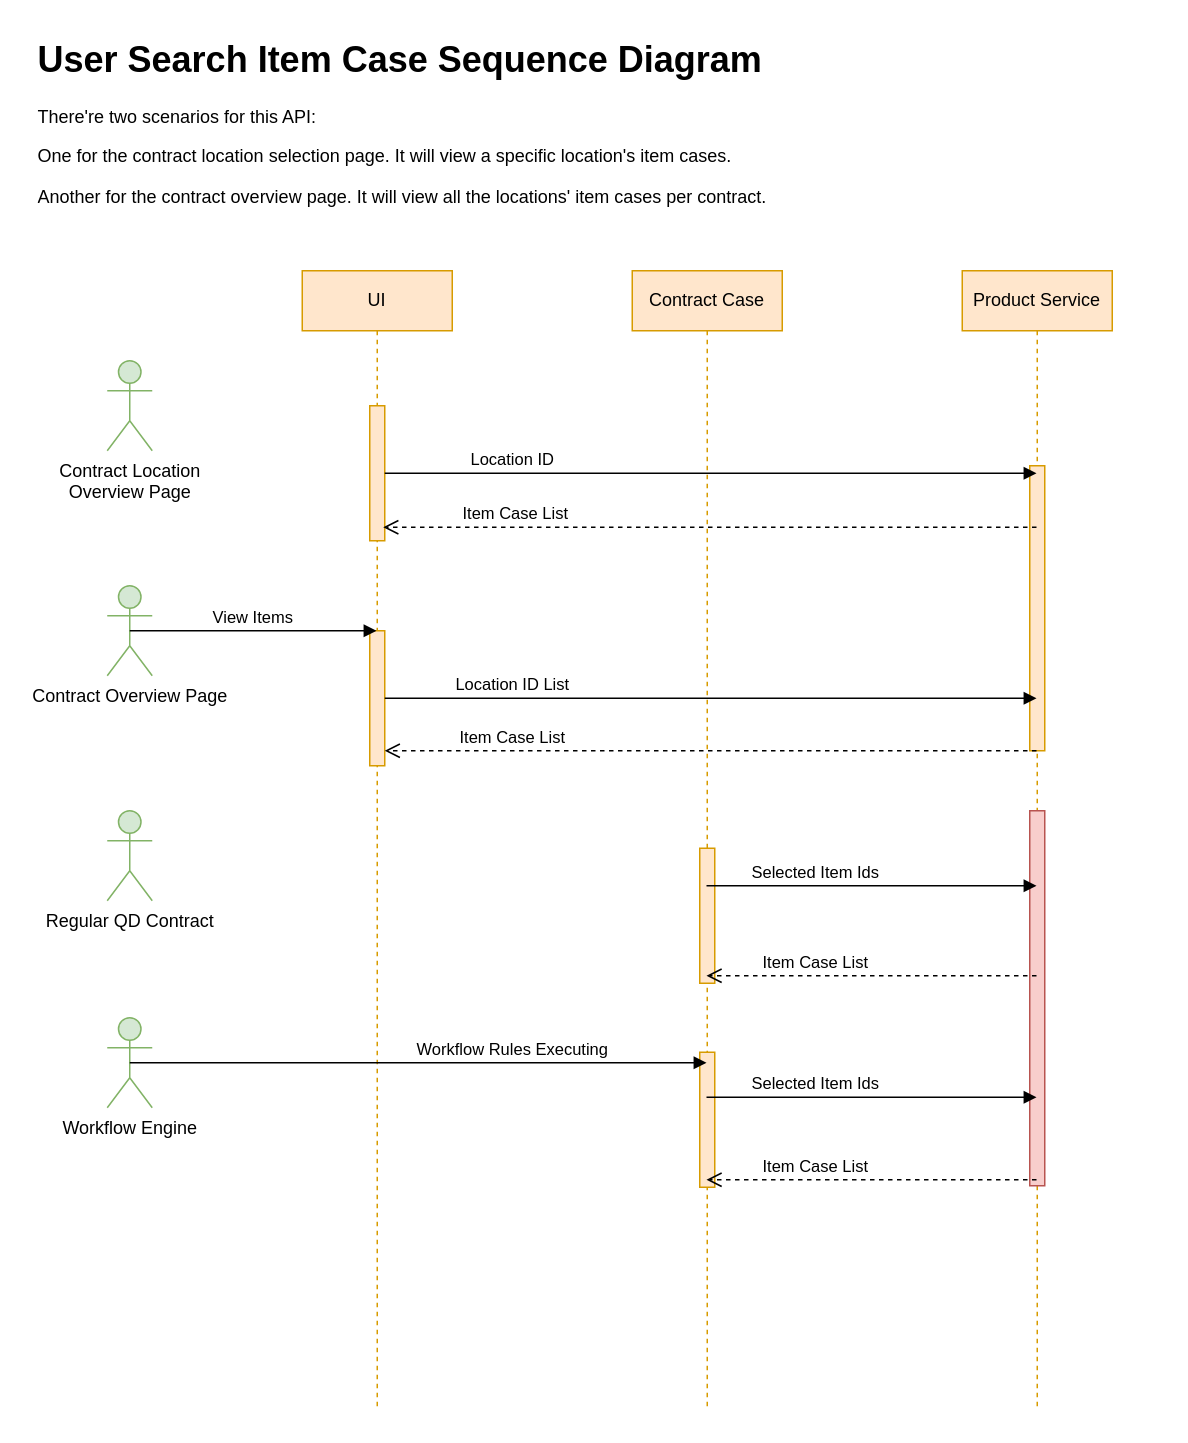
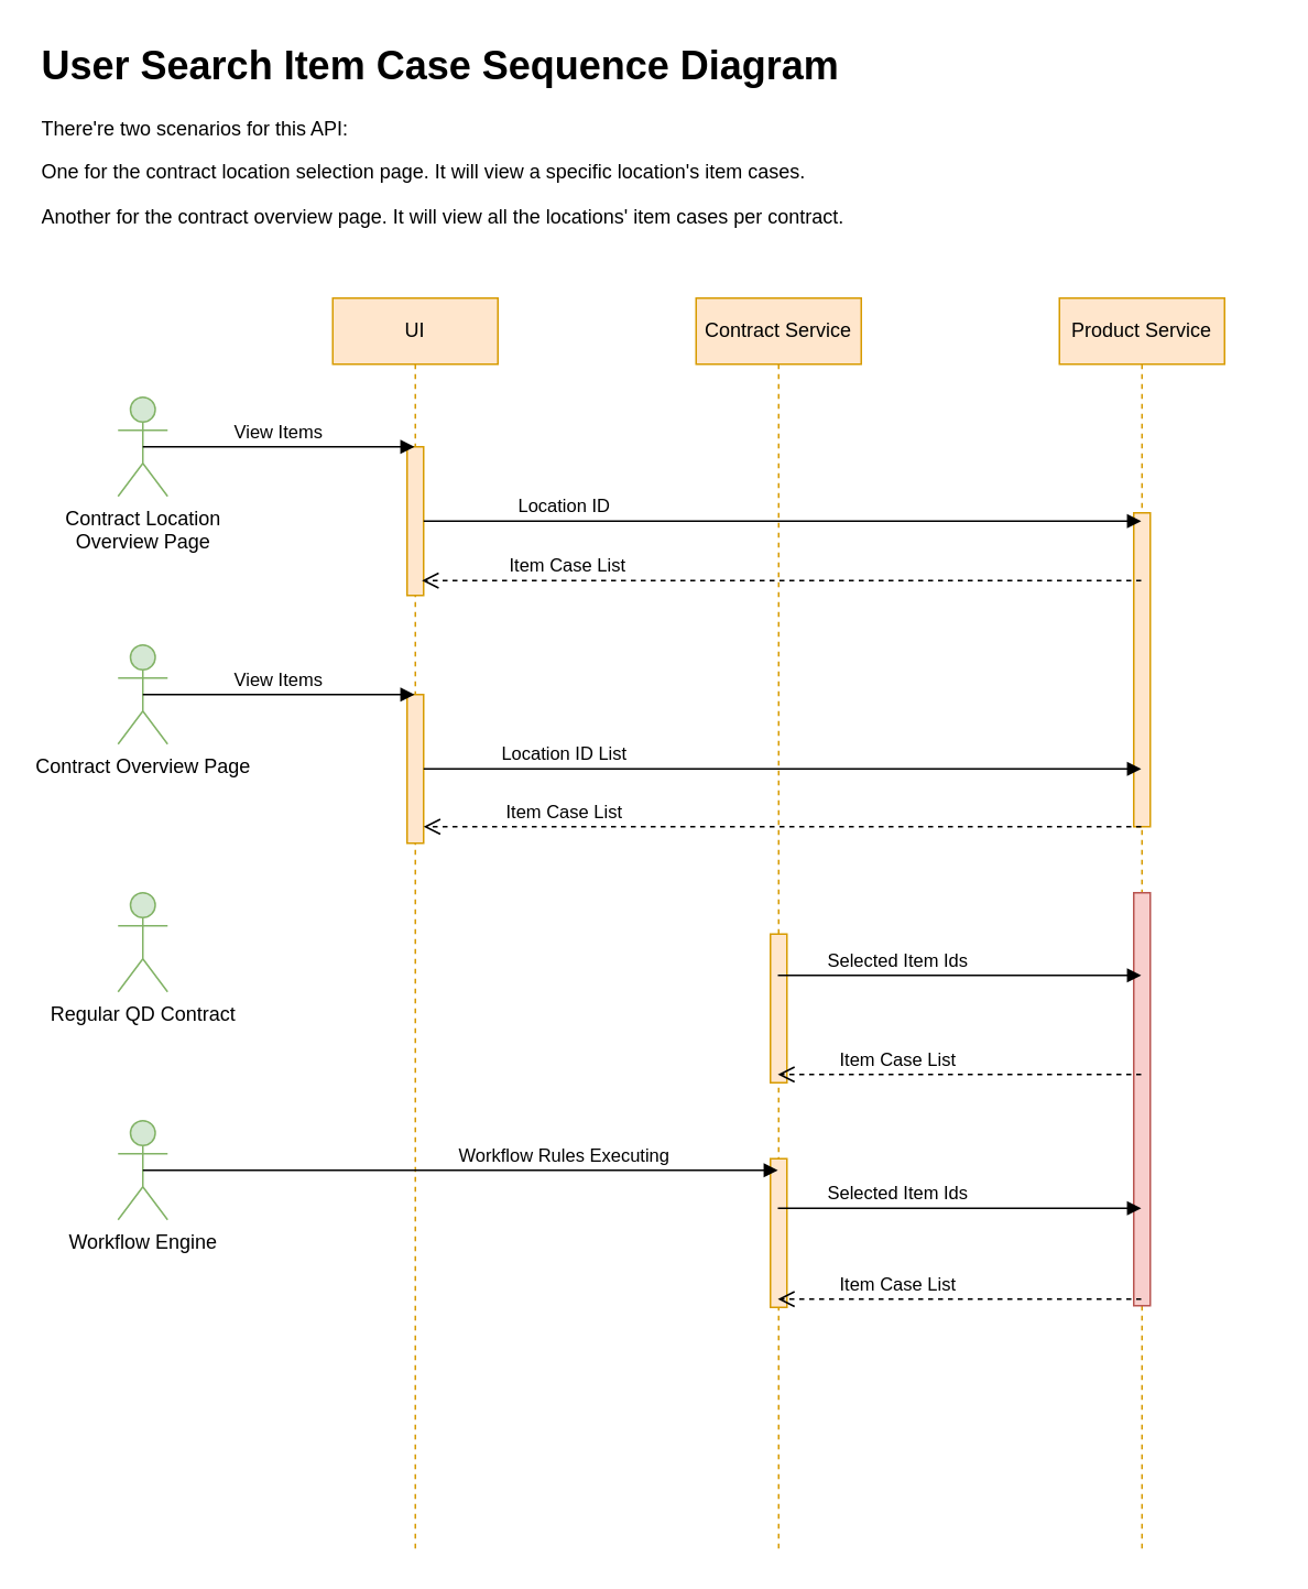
  <mxCell id="0" />
  <mxCell id="1" parent="0" />
- <mxCell id="2" value="Contract Case" style="shape=umlLifeline;perimeter=lifelinePerimeter;whiteSpace=wrap;html=1;container=1;collapsible=0;recursiveResize=0;outlineConnect=0;fillColor=#ffe6cc;strokeColor=#d79b00;" vertex="1" parent="1"><mxGeometry x="421" y="180" width="100" height="760" as="geometry" /></mxCell>
+ <mxCell id="2" value="Contract Service" style="shape=umlLifeline;perimeter=lifelinePerimeter;whiteSpace=wrap;html=1;container=1;collapsible=0;recursiveResize=0;outlineConnect=0;fillColor=#ffe6cc;strokeColor=#d79b00;" vertex="1" parent="1"><mxGeometry x="421" y="180" width="100" height="760" as="geometry" /></mxCell>
  <mxCell id="3" value="UI" style="shape=umlLifeline;perimeter=lifelinePerimeter;whiteSpace=wrap;html=1;container=1;collapsible=0;recursiveResize=0;outlineConnect=0;fillColor=#ffe6cc;strokeColor=#d79b00;" vertex="1" parent="1"><mxGeometry x="201" y="180" width="100" height="760" as="geometry" /></mxCell>
  <mxCell id="4" value="" style="html=1;points=[];perimeter=orthogonalPerimeter;fillColor=#ffe6cc;strokeColor=#d79b00;" vertex="1" parent="3"><mxGeometry x="45" y="90" width="10" height="90" as="geometry" /></mxCell>
  <mxCell id="5" value="&lt;h1&gt;User Search Item Case Sequence Diagram&lt;/h1&gt;&lt;p&gt;There're two scenarios for this API:&lt;/p&gt;&lt;p&gt;One for the contract location selection page. It will view a specific location's item cases.&lt;/p&gt;&lt;p&gt;Another for the contract overview page. It will view all the locations' item cases per contract.&lt;/p&gt;" style="text;html=1;strokeColor=none;fillColor=none;spacing=5;spacingTop=-20;whiteSpace=wrap;overflow=hidden;rounded=0;" vertex="1" parent="1"><mxGeometry x="20" y="20" width="750" height="120" as="geometry" /></mxCell>
  <mxCell id="6" value="Product Service" style="shape=umlLifeline;perimeter=lifelinePerimeter;whiteSpace=wrap;html=1;container=1;collapsible=0;recursiveResize=0;outlineConnect=0;fillColor=#ffe6cc;strokeColor=#d79b00;" vertex="1" parent="1"><mxGeometry x="641" y="180" width="100" height="760" as="geometry" /></mxCell>
  <mxCell id="7" value="" style="html=1;points=[];perimeter=orthogonalPerimeter;fillColor=#ffe6cc;strokeColor=#d79b00;" vertex="1" parent="6"><mxGeometry x="45" y="130" width="10" height="190" as="geometry" /></mxCell>
  <mxCell id="8" value="Location ID" style="html=1;verticalAlign=bottom;endArrow=block;" edge="1" parent="1" source="4" target="6"><mxGeometry x="-0.609" width="80" relative="1" as="geometry"><mxPoint x="251" y="286" as="sourcePoint" /><mxPoint x="441" y="310" as="targetPoint" /><mxPoint as="offset" /></mxGeometry></mxCell>
  <mxCell id="9" value="Item Case List" style="html=1;verticalAlign=bottom;endArrow=open;dashed=1;endSize=8;" edge="1" parent="1" source="6"><mxGeometry x="0.605" relative="1" as="geometry"><mxPoint x="551" y="351" as="sourcePoint" /><mxPoint x="255" y="351" as="targetPoint" /><mxPoint x="1" as="offset" /></mxGeometry></mxCell>
  <mxCell id="10" value="Contract Location&lt;br&gt;Overview Page" style="shape=umlActor;verticalLabelPosition=bottom;verticalAlign=top;html=1;fillColor=#d5e8d4;strokeColor=#82b366;" vertex="1" parent="1"><mxGeometry x="71" y="240" width="30" height="60" as="geometry" /></mxCell>
+ <mxCell id="11" value="View Items" style="html=1;verticalAlign=bottom;endArrow=block;exitX=0.5;exitY=0.5;exitDx=0;exitDy=0;exitPerimeter=0;" edge="1" parent="1" source="10" target="3"><mxGeometry width="80" relative="1" as="geometry"><mxPoint x="141" y="270" as="sourcePoint" /><mxPoint x="221" y="270" as="targetPoint" /></mxGeometry></mxCell>
  <mxCell id="12" value="" style="html=1;points=[];perimeter=orthogonalPerimeter;fillColor=#ffe6cc;strokeColor=#d79b00;" vertex="1" parent="1"><mxGeometry x="246" y="420" width="10" height="90" as="geometry" /></mxCell>
  <mxCell id="13" value="Contract Overview Page" style="shape=umlActor;verticalLabelPosition=bottom;verticalAlign=top;html=1;fillColor=#d5e8d4;strokeColor=#82b366;" vertex="1" parent="1"><mxGeometry x="71" y="390" width="30" height="60" as="geometry" /></mxCell>
  <mxCell id="14" value="View Items" style="html=1;verticalAlign=bottom;endArrow=block;exitX=0.5;exitY=0.5;exitDx=0;exitDy=0;exitPerimeter=0;" edge="1" parent="1" source="13"><mxGeometry width="80" relative="1" as="geometry"><mxPoint x="141" y="420" as="sourcePoint" /><mxPoint x="250.5" y="420" as="targetPoint" /></mxGeometry></mxCell>
  <mxCell id="15" value="Location ID List" style="html=1;verticalAlign=bottom;endArrow=block;" edge="1" parent="1" source="12" target="6"><mxGeometry x="-0.609" width="80" relative="1" as="geometry"><mxPoint x="257" y="435.47" as="sourcePoint" /><mxPoint x="551.5" y="435.47" as="targetPoint" /><mxPoint as="offset" /></mxGeometry></mxCell>
  <mxCell id="16" value="Item Case List" style="html=1;verticalAlign=bottom;endArrow=open;dashed=1;endSize=8;" edge="1" parent="1" source="6"><mxGeometry x="0.609" relative="1" as="geometry"><mxPoint x="552" y="500" as="sourcePoint" /><mxPoint x="256" y="500" as="targetPoint" /><mxPoint as="offset" /></mxGeometry></mxCell>
  <mxCell id="17" value="" style="html=1;points=[];perimeter=orthogonalPerimeter;fillColor=#f8cecc;strokeColor=#b85450;" vertex="1" parent="1"><mxGeometry x="686" y="540" width="10" height="250" as="geometry" /></mxCell>
  <mxCell id="18" value="Regular QD Contract" style="shape=umlActor;verticalLabelPosition=bottom;verticalAlign=top;html=1;fillColor=#d5e8d4;strokeColor=#82b366;" vertex="1" parent="1"><mxGeometry x="71" y="540" width="30" height="60" as="geometry" /></mxCell>
  <mxCell id="19" value="" style="html=1;points=[];perimeter=orthogonalPerimeter;fillColor=#ffe6cc;strokeColor=#d79b00;" vertex="1" parent="1"><mxGeometry x="466" y="565" width="10" height="90" as="geometry" /></mxCell>
  <mxCell id="20" value="Selected Item Ids" style="html=1;verticalAlign=bottom;endArrow=block;" edge="1" parent="1" source="2" target="6"><mxGeometry x="-0.359" width="80" relative="1" as="geometry"><mxPoint x="271" y="800" as="sourcePoint" /><mxPoint x="705.5" y="800" as="targetPoint" /><mxPoint x="1" as="offset" /><Array as="points"><mxPoint x="621" y="590" /></Array></mxGeometry></mxCell>
  <mxCell id="21" value="Item Case List" style="html=1;verticalAlign=bottom;endArrow=open;dashed=1;endSize=8;" edge="1" parent="1" source="6" target="2"><mxGeometry x="0.359" relative="1" as="geometry"><mxPoint x="700.5" y="510" as="sourcePoint" /><mxPoint x="541" y="700" as="targetPoint" /><mxPoint x="1" as="offset" /><Array as="points"><mxPoint x="551" y="650" /></Array></mxGeometry></mxCell>
  <mxCell id="22" value="" style="html=1;points=[];perimeter=orthogonalPerimeter;fillColor=#ffe6cc;strokeColor=#d79b00;" vertex="1" parent="1"><mxGeometry x="466" y="701" width="10" height="90" as="geometry" /></mxCell>
  <mxCell id="23" value="Workflow Engine" style="shape=umlActor;verticalLabelPosition=bottom;verticalAlign=top;html=1;fillColor=#d5e8d4;strokeColor=#82b366;" vertex="1" parent="1"><mxGeometry x="71" y="678" width="30" height="60" as="geometry" /></mxCell>
  <mxCell id="24" value="Workflow Rules Executing" style="html=1;verticalAlign=bottom;endArrow=block;exitX=0.5;exitY=0.5;exitDx=0;exitDy=0;exitPerimeter=0;" edge="1" parent="1" source="23"><mxGeometry x="0.326" width="80" relative="1" as="geometry"><mxPoint x="111" y="707.5" as="sourcePoint" /><mxPoint x="470.5" y="708" as="targetPoint" /><mxPoint as="offset" /></mxGeometry></mxCell>
  <mxCell id="25" value="Selected Item Ids" style="html=1;verticalAlign=bottom;endArrow=block;" edge="1" parent="1"><mxGeometry x="-0.359" width="80" relative="1" as="geometry"><mxPoint x="470.5" y="731" as="sourcePoint" /><mxPoint x="690.5" y="731" as="targetPoint" /><mxPoint x="1" as="offset" /><Array as="points"><mxPoint x="616.5" y="731" /></Array></mxGeometry></mxCell>
  <mxCell id="26" value="Item Case List" style="html=1;verticalAlign=bottom;endArrow=open;dashed=1;endSize=8;" edge="1" parent="1"><mxGeometry x="0.359" relative="1" as="geometry"><mxPoint x="690.5" y="786" as="sourcePoint" /><mxPoint x="470.5" y="786" as="targetPoint" /><mxPoint x="1" as="offset" /><Array as="points"><mxPoint x="591" y="786" /><mxPoint x="532" y="786" /></Array></mxGeometry></mxCell>
